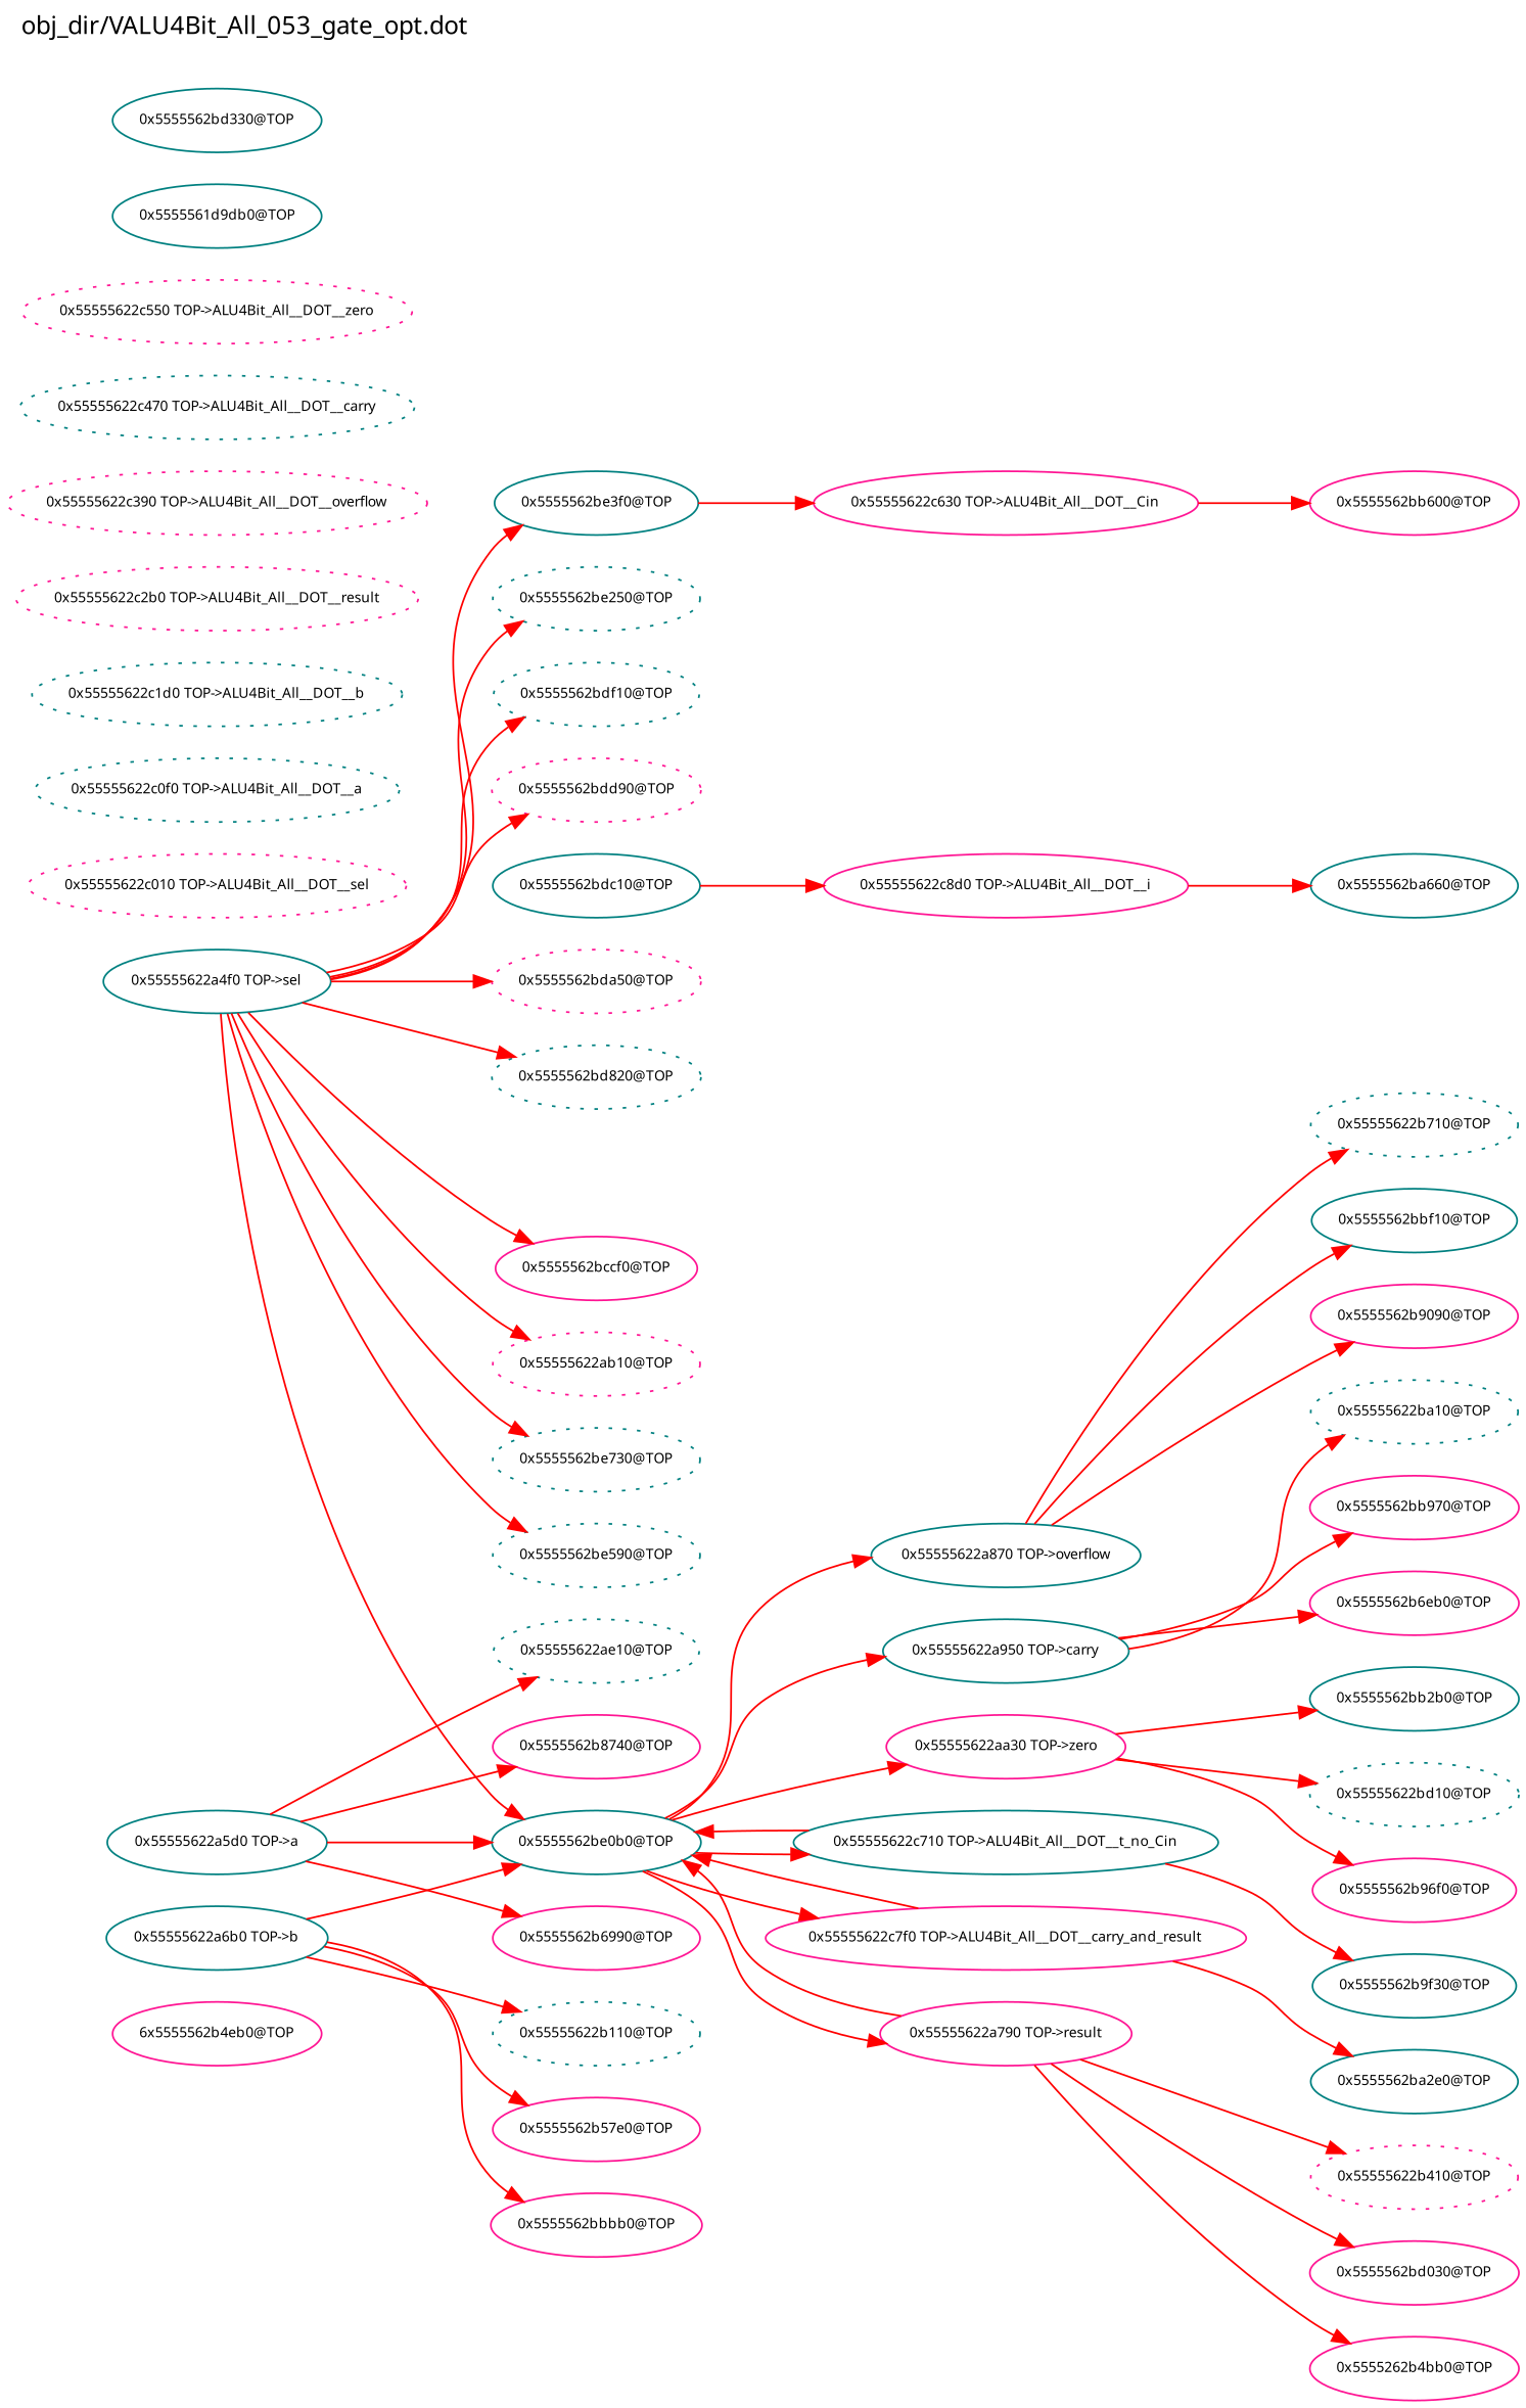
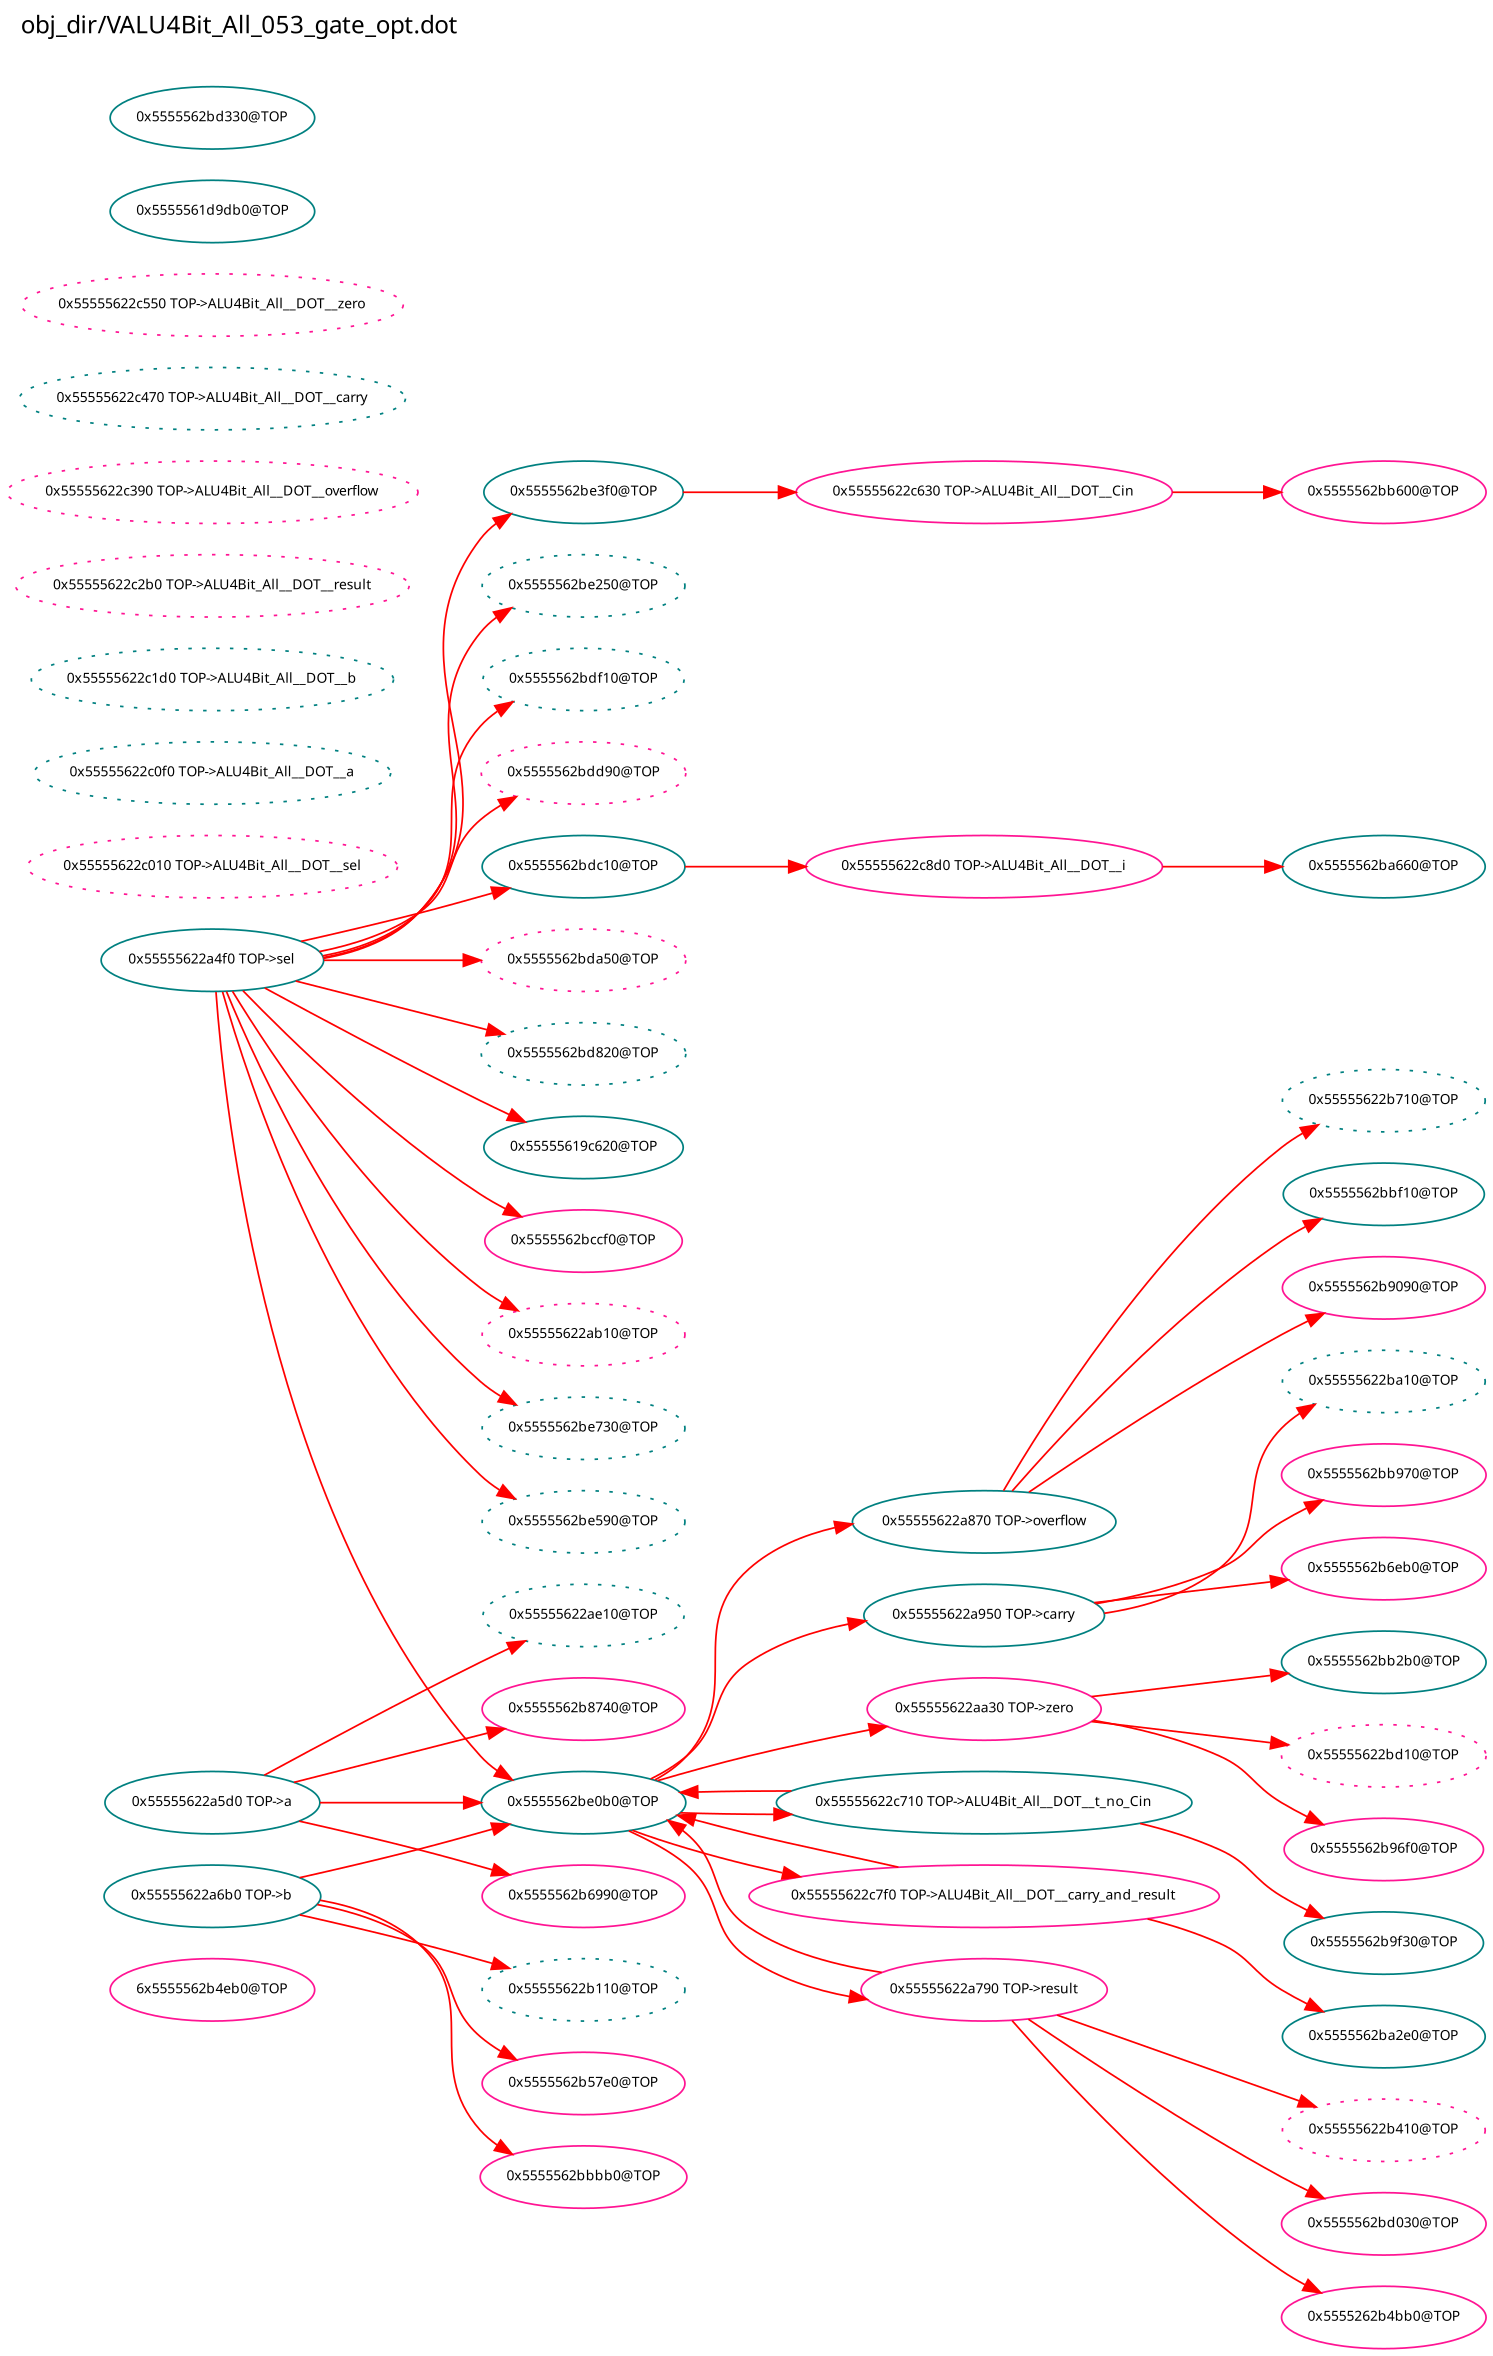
  digraph {
    fontname="Noto Sans"
    label="obj_dir/VALU4Bit_All_053_gate_opt.dot"
    labeljust=l
    labelloc=t
    rankdir=LR
    node [color=teal fontname="Noto Sans" fontsize=8]
    edge [color=red fontname="Noto Sans" fontsize=8 weight=1]
    n1 [color=deeppink label="6x5555562b4eb0@TOP"]
    n2 [color=deeppink label="0x55555622ab10@TOP" style=dotted]
    n3 [label="0x55555622a4f0 TOP->sel"]
    n4 [label="0x5555562be730@TOP" style=dotted]
    n5 [label="0x5555562be590@TOP" style=dotted]
    n6 [label="0x5555562be3f0@TOP"]
    n7 [label="0x5555562be250@TOP" style=dotted]
    n8 [label="0x5555562be0b0@TOP"]
    n9 [label="0x5555562bdf10@TOP" style=dotted]
    n10 [color=deeppink label="0x5555562bdd90@TOP" style=dotted]
    n11 [label="0x5555562bdc10@TOP"]
    n12 [color=deeppink label="0x5555562bda50@TOP" style=dotted]
    n13 [label="0x5555562bd820@TOP" style=dotted]
+   n14 [label="0x55555619c620@TOP"]
    n15 [color=deeppink label="0x5555562bccf0@TOP"]
    n16 [color=deeppink label="0x55555622c630 TOP->ALU4Bit_All__DOT__Cin"]
    n17 [color=deeppink label="0x55555622a790 TOP->result"]
    n18 [label="0x55555622a870 TOP->overflow"]
    n19 [label="0x55555622a950 TOP->carry"]
    n20 [color=deeppink label="0x55555622aa30 TOP->zero"]
    n21 [label="0x55555622c710 TOP->ALU4Bit_All__DOT__t_no_Cin"]
    n22 [color=deeppink label="0x55555622c7f0 TOP->ALU4Bit_All__DOT__carry_and_result"]
    n23 [color=deeppink label="0x55555622c8d0 TOP->ALU4Bit_All__DOT__i"]
    n24 [color=deeppink label="0x55555622c010 TOP->ALU4Bit_All__DOT__sel" style=dotted]
    n25 [label="0x55555622ae10@TOP" style=dotted]
    n26 [label="0x55555622a5d0 TOP->a"]
    n27 [color=deeppink label="0x5555562b8740@TOP"]
    n28 [color=deeppink label="0x5555562b6990@TOP"]
    n29 [label="0x55555622c0f0 TOP->ALU4Bit_All__DOT__a" style=dotted]
    n30 [label="0x55555622b110@TOP" style=dotted]
    n31 [label="0x55555622a6b0 TOP->b"]
    n32 [color=deeppink label="0x5555562b57e0@TOP"]
    n33 [color=deeppink label="0x5555562bbbb0@TOP"]
    n34 [label="0x55555622c1d0 TOP->ALU4Bit_All__DOT__b" style=dotted]
    n35 [color=deeppink label="0x55555622b410@TOP" style=dotted]
    n36 [color=deeppink label="0x5555562bd030@TOP"]
    n37 [color=deeppink label="0x5555262b4bb0@TOP"]
    n38 [color=deeppink label="0x55555622c2b0 TOP->ALU4Bit_All__DOT__result" style=dotted]
    n39 [label="0x55555622b710@TOP" style=dotted]
    n40 [label="0x5555562bbf10@TOP"]
    n41 [color=deeppink label="0x5555562b9090@TOP"]
    n42 [color=deeppink label="0x55555622c390 TOP->ALU4Bit_All__DOT__overflow" style=dotted]
    n43 [label="0x55555622ba10@TOP" style=dotted]
    n44 [color=deeppink label="0x5555562bb970@TOP"]
    n45 [color=deeppink label="0x5555562b6eb0@TOP"]
    n46 [label="0x55555622c470 TOP->ALU4Bit_All__DOT__carry" style=dotted]
-   n47 [label="0x55555622bd10@TOP" style=dotted]
+   n47 [color=deeppink label="0x55555622bd10@TOP" style=dotted]
    n48 [color=deeppink label="0x5555562b96f0@TOP"]
    n49 [label="0x5555562bb2b0@TOP"]
    n50 [color=deeppink label="0x55555622c550 TOP->ALU4Bit_All__DOT__zero" style=dotted]
    n51 [color=deeppink label="0x5555562bb600@TOP"]
    n52 [label="0x5555562b9f30@TOP"]
    n53 [label="0x5555562ba2e0@TOP"]
    n54 [label="0x5555562ba660@TOP"]
    n55 [label="0x5555561d9db0@TOP"]
    n56 [label="0x5555562bd330@TOP"]
    n3 -> n2
    n3 -> n4
    n3 -> n5 [weight=2]
    n3 -> n6 [weight=4]
    n3 -> n7 [weight=3]
    n3 -> n8 [weight=7]
    n3 -> n9 [weight=3]
    n3 -> n10 [weight=2]
+   n3 -> n11 [weight=5]
    n3 -> n12 [weight=3]
    n3 -> n13 [weight=3]
+   n3 -> n14
    n3 -> n15
    n6 -> n16 [weight=3]
    n8 -> n17 [weight=12]
    n8 -> n18 [weight=8]
    n8 -> n19 [weight=8]
    n8 -> n20 [weight=8]
    n8 -> n21 [weight=2]
    n8 -> n22 [weight=2]
    n11 -> n23 [weight=3]
    n16 -> n51
    n17 -> n8 [weight=10]
    n17 -> n35
    n17 -> n36
    n17 -> n37
    n18 -> n39
    n18 -> n40
    n18 -> n41
    n19 -> n43
    n19 -> n44
    n19 -> n45
    n20 -> n47
    n20 -> n48
    n20 -> n49
    n21 -> n8 [weight=4]
    n21 -> n52
    n22 -> n8 [weight=4]
    n22 -> n53
    n23 -> n54
    n26 -> n8 [weight=21]
    n26 -> n25
    n26 -> n27
    n26 -> n28
    n31 -> n8 [weight=14]
    n31 -> n30
    n31 -> n32
    n31 -> n33
  }
